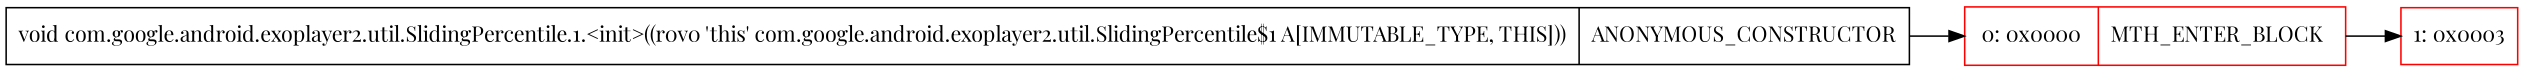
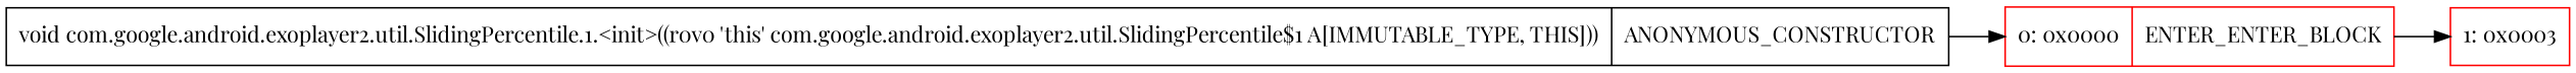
  digraph {
    rankdir=LR
    fontname="Playfair Display"
    node [color=red shape=record fontname="Playfair Display"]
    edge [fontname="Playfair Display"]
-   n1 [label="{0\:\ 0x0000|MTH_ENTER_BLOCK\l}"]
+   n1 [label="{0\:\ 0x0000|ENTER_ENTER_BLOCK\l}"]
    n2 [label="{1\:\ 0x0003}"]
    n3 [label="{void com.google.android.exoplayer2.util.SlidingPercentile.1.\<init\>((r0v0 'this' com.google.android.exoplayer2.util.SlidingPercentile$1 A[IMMUTABLE_TYPE, THIS]))  | ANONYMOUS_CONSTRUCTOR\l}" color=""]
    subgraph cluster_1 {
      label="R(0)"
    }
    n1 -> n2
    n3 -> n1
  }
